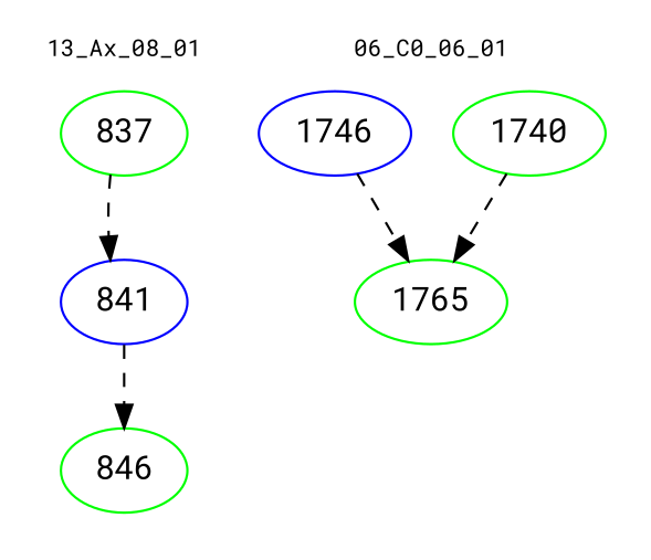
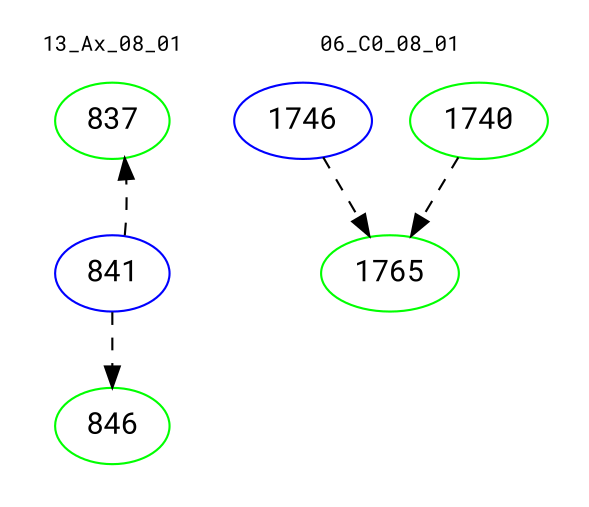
  digraph {
    fontname="Roboto Mono"
    node [color=green fontname="Roboto Mono"]
    edge [color=black fontname="Roboto Mono" style=dashed]
    n1 [label=837]
    n2 [color=blue label=841]
    n3 [label=846]
    n4 [label=1740]
    n5 [color=blue label=1746]
    n6 [label=1765]
    subgraph cluster_1 {
      color=white
      fontsize=10
      label="13_Ax_08_01"
      n1
      n2
      n3
    }
    subgraph cluster_2 {
      color=white
      fontsize=10
-     label="06_C0_06_01"
+     label="06_C0_08_01"
      n4
      n5
      n6
    }
-   n1 -> n2
+   n2 -> n1
    n2 -> n3
    n4 -> n6
    n5 -> n6
  }
